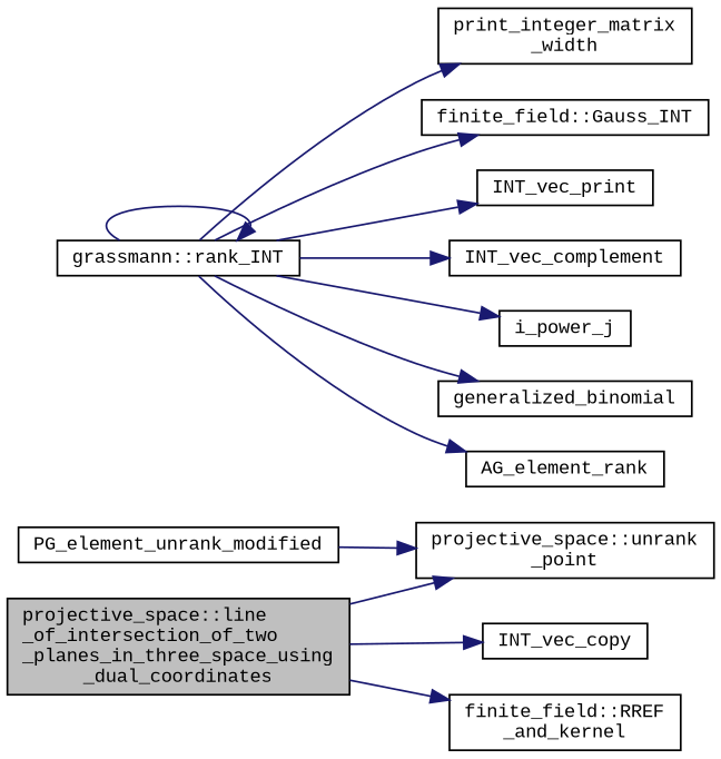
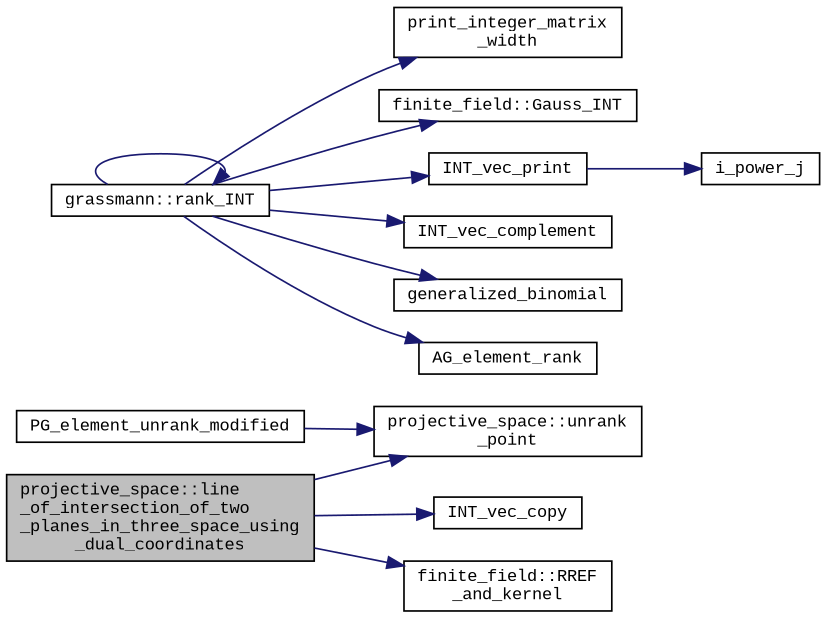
  digraph {
    fontname="Liberation Mono"
    rankdir=LR
    node [color=black fillcolor=white fontname="Liberation Mono" fontsize=10 shape=record style=filled]
    edge [color=midnightblue fontname="Liberation Mono" fontsize=10 labelfontname=Helvetica labelfontsize=10 style=solid]
    n1 [fillcolor=grey75 fontcolor=black height=0.2 label="projective_space::line\l_of_intersection_of_two\l_planes_in_three_space_using\l_dual_coordinates" width=0.4]
    n2 [height=0.2 label="projective_space::unrank\l_point" width=0.4]
    n3 [height=0.2 label=INT_vec_copy width=0.4]
    n4 [height=0.2 label="finite_field::RREF\l_and_kernel" width=0.4]
    n5 [height=0.2 label=PG_element_unrank_modified width=0.4]
    n6 [height=0.2 label="grassmann::rank_INT" width=0.4]
    n7 [height=0.2 label="print_integer_matrix\l_width" width=0.4]
    n8 [height=0.2 label="finite_field::Gauss_INT" width=0.4]
    n9 [height=0.2 label=INT_vec_print width=0.4]
    n10 [height=0.2 label=INT_vec_complement width=0.4]
    n11 [height=0.2 label=i_power_j width=0.4]
    n12 [height=0.2 label=generalized_binomial width=0.4]
    n13 [height=0.2 label=AG_element_rank width=0.4]
    n1 -> n2
    n1 -> n3
    n1 -> n4
    n5 -> n2
    n6 -> n6
    n6 -> n7
    n6 -> n8
    n6 -> n9
    n6 -> n10
-   n6 -> n11
+   n9 -> n11
    n6 -> n12
    n6 -> n13
  }
